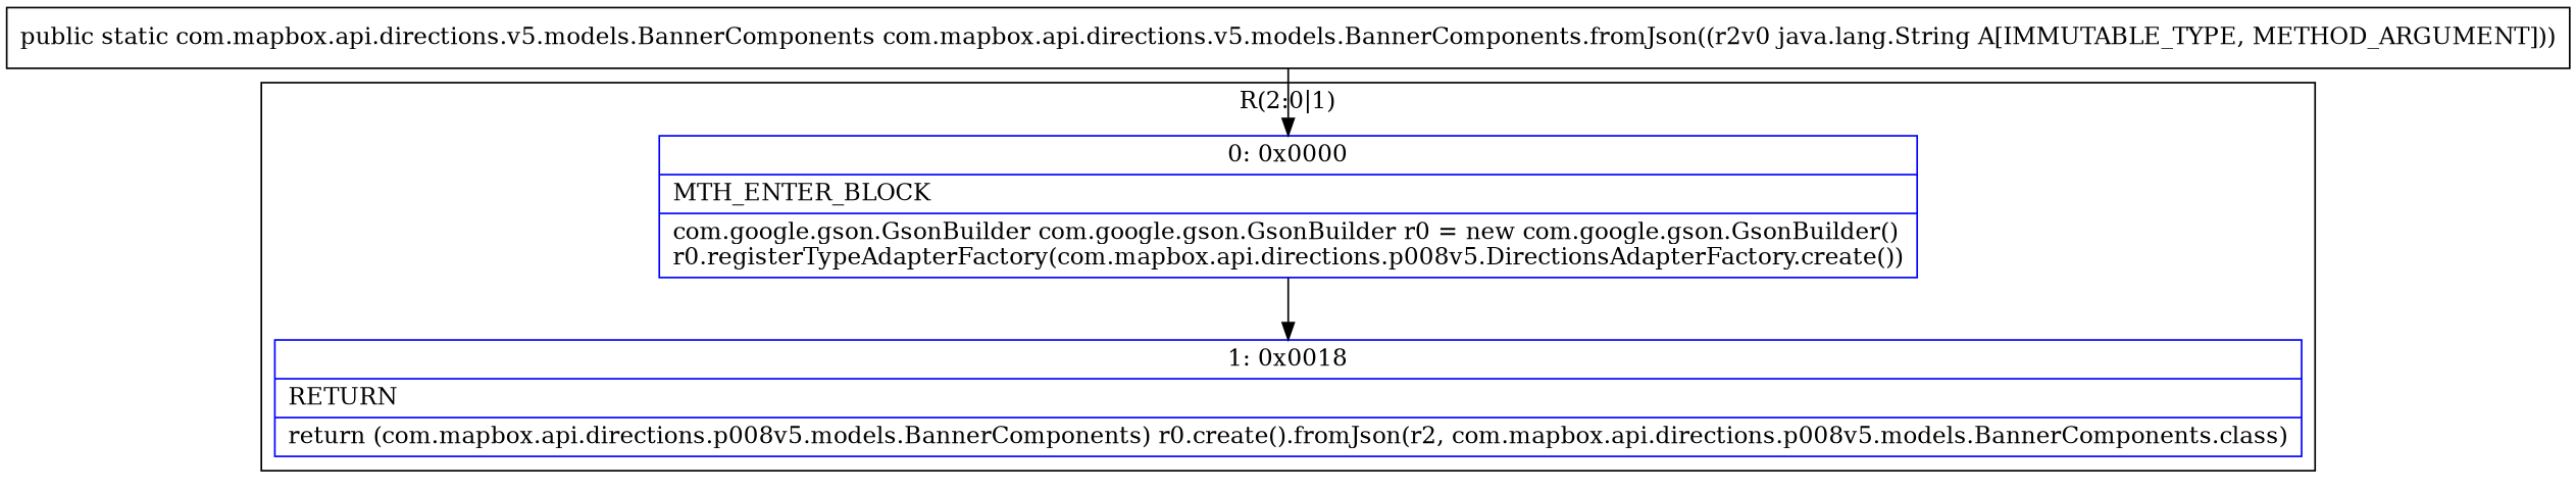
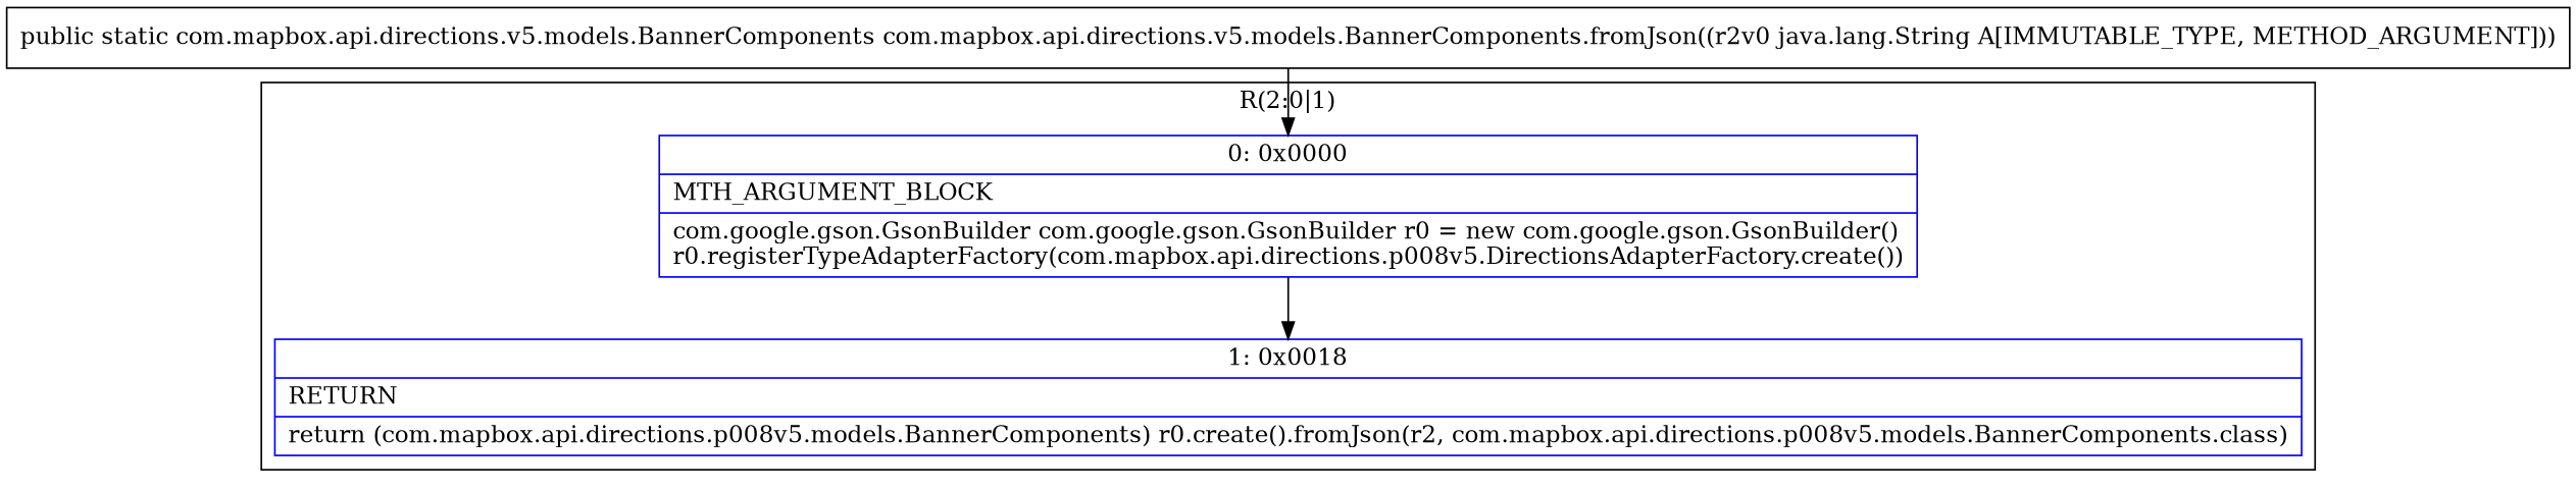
  digraph {
    node [color=blue shape=record]
-   n1 [label="{0\:\ 0x0000|MTH_ENTER_BLOCK\l|com.google.gson.GsonBuilder com.google.gson.GsonBuilder r0 = new com.google.gson.GsonBuilder()\lr0.registerTypeAdapterFactory(com.mapbox.api.directions.p008v5.DirectionsAdapterFactory.create())\l}"]
+   n1 [label="{0\:\ 0x0000|MTH_ARGUMENT_BLOCK\l|com.google.gson.GsonBuilder com.google.gson.GsonBuilder r0 = new com.google.gson.GsonBuilder()\lr0.registerTypeAdapterFactory(com.mapbox.api.directions.p008v5.DirectionsAdapterFactory.create())\l}"]
    n2 [label="{1\:\ 0x0018|RETURN\l|return (com.mapbox.api.directions.p008v5.models.BannerComponents) r0.create().fromJson(r2, com.mapbox.api.directions.p008v5.models.BannerComponents.class)\l}"]
    n3 [label="{public static com.mapbox.api.directions.v5.models.BannerComponents com.mapbox.api.directions.v5.models.BannerComponents.fromJson((r2v0 java.lang.String A[IMMUTABLE_TYPE, METHOD_ARGUMENT])) }" color=""]
    subgraph cluster_1 {
      label="R(2:0|1)"
      n1
      n2
    }
    n1 -> n2
    n3 -> n1
  }
